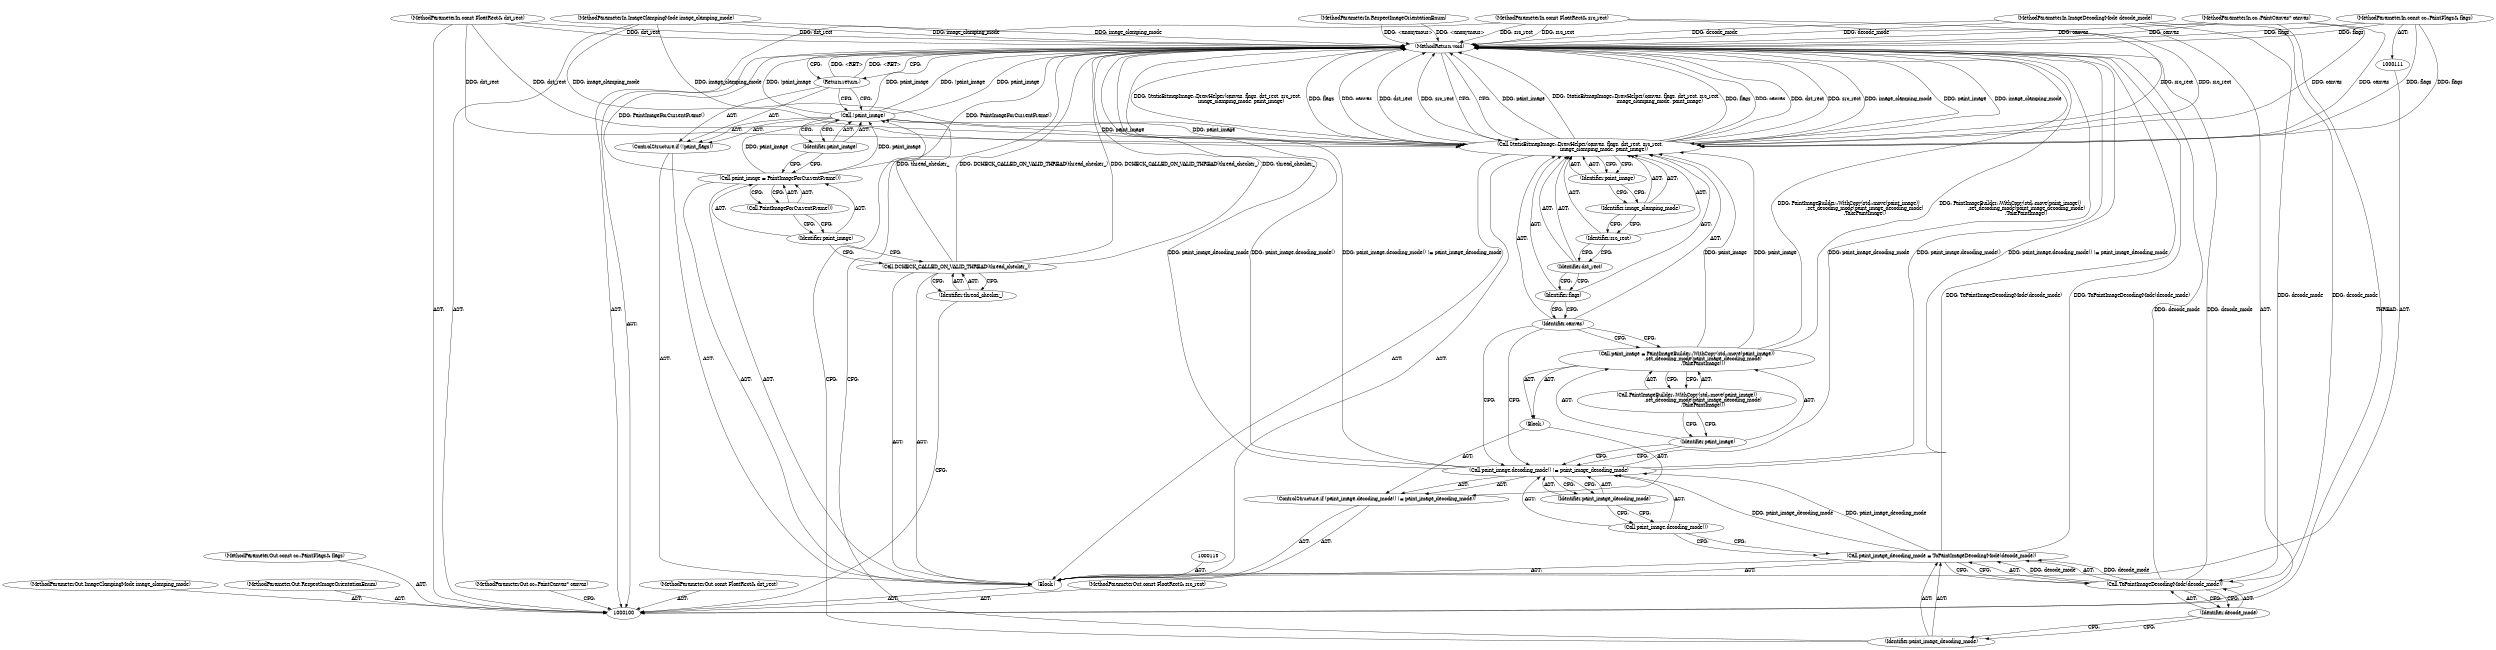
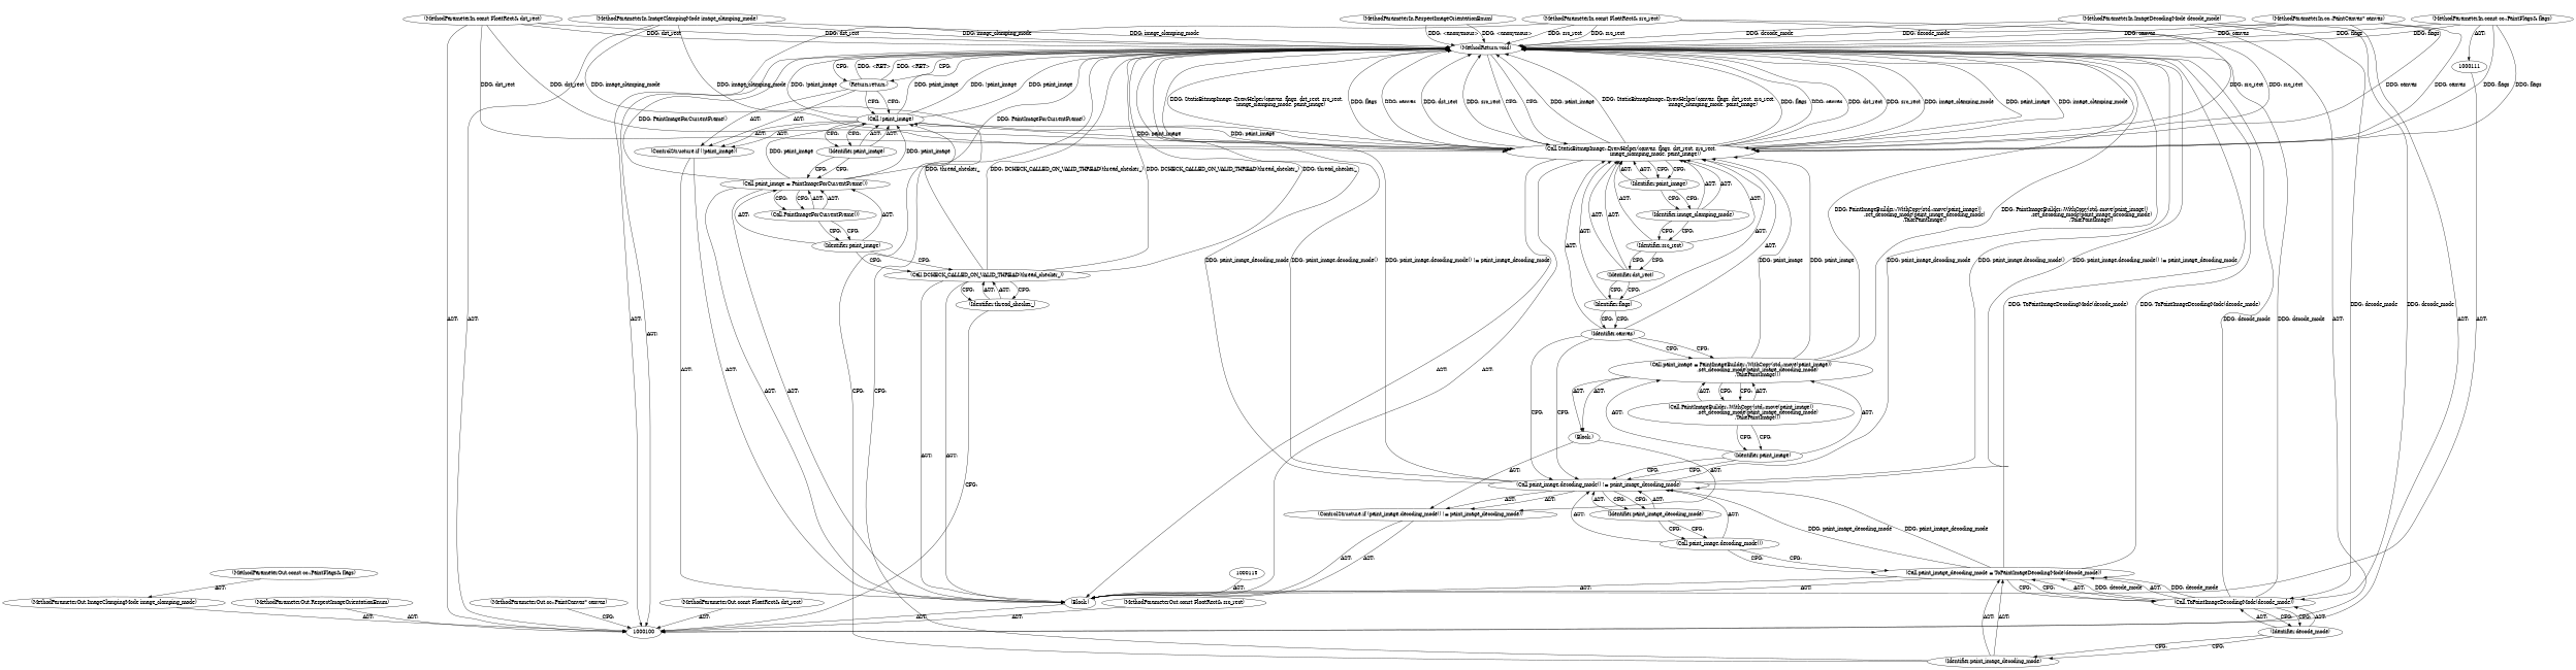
  digraph {
    n1 [label="(MethodReturn,void)"]
    n2 [label="(Return,return;)"]
    n3 [label="(Call,StaticBitmapImage::DrawHelper(canvas, flags, dst_rect, src_rect,\n                                image_clamping_mode, paint_image))"]
    1000100
-   n5 [label="(ControlStructure,if (!paint_flags))"]
+   n5 [label="(ControlStructure,if (!paint_image))"]
    n6 [label="(Call,!paint_image)"]
    n7 [label="(Block,)"]
    n8 [label="(Identifier,paint_image)"]
    n9 [label="(MethodParameterIn,cc::PaintCanvas* canvas)"]
    n10 [label="(MethodParameterOut,cc::PaintCanvas* canvas)"]
    n11 [label="(Identifier,paint_image)"]
    n12 [label="(Call,paint_image = PaintImageForCurrentFrame())"]
    n13 [label="(Call,PaintImageForCurrentFrame())"]
    n14 [label="(Call,ToPaintImageDecodingMode(decode_mode))"]
    n15 [label="(Identifier,decode_mode)"]
    n16 [label="(Call,paint_image_decoding_mode = ToPaintImageDecodingMode(decode_mode))"]
    n17 [label="(Identifier,paint_image_decoding_mode)"]
    n18 [label="(Call,paint_image.decoding_mode() != paint_image_decoding_mode)"]
    n19 [label="(ControlStructure,if (paint_image.decoding_mode() != paint_image_decoding_mode))"]
    n20 [label="(Identifier,paint_image_decoding_mode)"]
    n21 [label="(Call,paint_image.decoding_mode())"]
    n22 [label="(Block,)"]
    n23 [label="(Call,PaintImageBuilder::WithCopy(std::move(paint_image))\n                      .set_decoding_mode(paint_image_decoding_mode)\n                      .TakePaintImage())"]
    n24 [label="(Call,paint_image = PaintImageBuilder::WithCopy(std::move(paint_image))\n                      .set_decoding_mode(paint_image_decoding_mode)\n                      .TakePaintImage())"]
    n25 [label="(Identifier,paint_image)"]
    n26 [label="(Identifier,image_clamping_mode)"]
    n27 [label="(Identifier,canvas)"]
    n28 [label="(Identifier,flags)"]
    n29 [label="(Identifier,dst_rect)"]
    n30 [label="(Identifier,src_rect)"]
    n31 [label="(MethodParameterIn,const cc::PaintFlags& flags)"]
    1000111
    n33 [label="(MethodParameterOut,const cc::PaintFlags& flags)"]
    n34 [label="(MethodParameterIn,const FloatRect& dst_rect)"]
    n35 [label="(MethodParameterOut,const FloatRect& dst_rect)"]
    n36 [label="(MethodParameterIn,const FloatRect& src_rect)"]
    n37 [label="(MethodParameterOut,const FloatRect& src_rect)"]
    n38 [label="(MethodParameterIn,RespectImageOrientationEnum)"]
    n39 [label="(MethodParameterOut,RespectImageOrientationEnum)"]
    n40 [label="(MethodParameterIn,ImageClampingMode image_clamping_mode)"]
    n41 [label="(MethodParameterOut,ImageClampingMode image_clamping_mode)"]
    n42 [label="(MethodParameterIn,ImageDecodingMode decode_mode)"]
    n43 [label="(Call,DCHECK_CALLED_ON_VALID_THREAD(thread_checker_))"]
    n44 [label="(Identifier,thread_checker_)"]
    n45 [label="(Identifier,paint_image)"]
    1000119
    n1 -> n2 [label="CFG: "]
    n1 -> n2 [label="CFG: "]
    n1 -> n3 [label="CFG: "]
    n1 -> n3 [label="CFG: "]
    n1 -> 1000100 [label="AST: "]
    n2 -> n1 [label="DDG: <RET>"]
    n2 -> n1 [label="DDG: <RET>"]
    n2 -> n5 [label="AST: "]
    n2 -> n5 [label="AST: "]
    n2 -> n6 [label="CFG: "]
    n2 -> n6 [label="CFG: "]
    n3 -> n1 [label="DDG: paint_image"]
    n3 -> n1 [label="DDG: StaticBitmapImage::DrawHelper(canvas, flags, dst_rect, src_rect,\n                                image_clamping_mode, paint_image)"]
    n3 -> n1 [label="DDG: flags"]
    n3 -> n1 [label="DDG: canvas"]
    n3 -> n1 [label="DDG: dst_rect"]
    n3 -> n1 [label="DDG: src_rect"]
    n3 -> n1 [label="DDG: image_clamping_mode"]
    n3 -> n1 [label="DDG: paint_image"]
    n3 -> n1 [label="DDG: StaticBitmapImage::DrawHelper(canvas, flags, dst_rect, src_rect,\n                                image_clamping_mode, paint_image)"]
    n3 -> n1 [label="DDG: flags"]
    n3 -> n1 [label="DDG: canvas"]
    n3 -> n1 [label="DDG: dst_rect"]
    n3 -> n1 [label="DDG: src_rect"]
    n3 -> n1 [label="DDG: image_clamping_mode"]
    n3 -> n7 [label="AST: "]
    n3 -> n7 [label="AST: "]
    n3 -> n8 [label="CFG: "]
    n3 -> n8 [label="CFG: "]
    n5 -> n7 [label="AST: "]
    n5 -> n7 [label="AST: "]
    n6 -> n1 [label="DDG: paint_image"]
    n6 -> n1 [label="DDG: !paint_image"]
    n6 -> n1 [label="DDG: paint_image"]
    n6 -> n1 [label="DDG: !paint_image"]
    n6 -> n3 [label="DDG: paint_image"]
    n6 -> n3 [label="DDG: paint_image"]
    n6 -> n5 [label="AST: "]
    n6 -> n5 [label="AST: "]
    n6 -> n11 [label="CFG: "]
    n6 -> n11 [label="CFG: "]
    n7 -> 1000100 [label="AST: "]
    n8 -> n3 [label="AST: "]
    n8 -> n3 [label="AST: "]
    n8 -> n26 [label="CFG: "]
    n8 -> n26 [label="CFG: "]
    n9 -> n1 [label="DDG: canvas"]
    n9 -> n1 [label="DDG: canvas"]
    n9 -> n3 [label="DDG: canvas"]
    n9 -> n3 [label="DDG: canvas"]
-   n9 -> 1000100 [label="THREAD: "]
+   n9 -> 1000100 [label="AST: "]
    n10 -> 1000100 [label="CFG: "]
    n11 -> n6 [label="AST: "]
    n11 -> n6 [label="AST: "]
    n11 -> n12 [label="CFG: "]
    n11 -> n12 [label="CFG: "]
    n12 -> n1 [label="DDG: PaintImageForCurrentFrame()"]
    n12 -> n1 [label="DDG: PaintImageForCurrentFrame()"]
    n12 -> n6 [label="DDG: paint_image"]
    n12 -> n6 [label="DDG: paint_image"]
    n12 -> n7 [label="AST: "]
    n12 -> n7 [label="AST: "]
    n12 -> n13 [label="CFG: "]
    n12 -> n13 [label="CFG: "]
    n13 -> n12 [label="AST: "]
    n13 -> n12 [label="AST: "]
    n13 -> n45 [label="CFG: "]
    n13 -> n45 [label="CFG: "]
    n14 -> n1 [label="DDG: decode_mode"]
    n14 -> n1 [label="DDG: decode_mode"]
    n14 -> n15 [label="CFG: "]
    n14 -> n15 [label="CFG: "]
    n14 -> n16 [label="AST: "]
    n14 -> n16 [label="DDG: decode_mode"]
    n14 -> n16 [label="AST: "]
    n14 -> n16 [label="DDG: decode_mode"]
    n15 -> n14 [label="AST: "]
    n15 -> n14 [label="AST: "]
    n15 -> n17 [label="CFG: "]
    n15 -> n17 [label="CFG: "]
    n16 -> n1 [label="DDG: ToPaintImageDecodingMode(decode_mode)"]
    n16 -> n1 [label="DDG: ToPaintImageDecodingMode(decode_mode)"]
    n16 -> n7 [label="AST: "]
    n16 -> n7 [label="AST: "]
    n16 -> n14 [label="CFG: "]
    n16 -> n14 [label="CFG: "]
    n16 -> n18 [label="DDG: paint_image_decoding_mode"]
    n16 -> n18 [label="DDG: paint_image_decoding_mode"]
    n17 -> n6 [label="CFG: "]
    n17 -> n6 [label="CFG: "]
    n17 -> n16 [label="AST: "]
    n17 -> n16 [label="AST: "]
    n18 -> n1 [label="DDG: paint_image.decoding_mode()"]
    n18 -> n1 [label="DDG: paint_image.decoding_mode() != paint_image_decoding_mode"]
    n18 -> n1 [label="DDG: paint_image_decoding_mode"]
    n18 -> n1 [label="DDG: paint_image.decoding_mode()"]
    n18 -> n1 [label="DDG: paint_image.decoding_mode() != paint_image_decoding_mode"]
    n18 -> n1 [label="DDG: paint_image_decoding_mode"]
    n18 -> n19 [label="AST: "]
    n18 -> n19 [label="AST: "]
    n18 -> n20 [label="CFG: "]
    n18 -> n20 [label="CFG: "]
    n19 -> n7 [label="AST: "]
    n19 -> n7 [label="AST: "]
    n20 -> n18 [label="AST: "]
    n20 -> n18 [label="AST: "]
    n20 -> n21 [label="CFG: "]
    n20 -> n21 [label="CFG: "]
    n21 -> n16 [label="CFG: "]
    n21 -> n16 [label="CFG: "]
    n21 -> n18 [label="AST: "]
    n21 -> n18 [label="AST: "]
    n22 -> n19 [label="AST: "]
    n22 -> n19 [label="AST: "]
    n23 -> n24 [label="AST: "]
    n23 -> n24 [label="AST: "]
    n23 -> n25 [label="CFG: "]
    n23 -> n25 [label="CFG: "]
    n24 -> n1 [label="DDG: PaintImageBuilder::WithCopy(std::move(paint_image))\n                      .set_decoding_mode(paint_image_decoding_mode)\n                      .TakePaintImage()"]
    n24 -> n1 [label="DDG: PaintImageBuilder::WithCopy(std::move(paint_image))\n                      .set_decoding_mode(paint_image_decoding_mode)\n                      .TakePaintImage()"]
    n24 -> n3 [label="DDG: paint_image"]
    n24 -> n3 [label="DDG: paint_image"]
    n24 -> n22 [label="AST: "]
    n24 -> n22 [label="AST: "]
    n24 -> n23 [label="CFG: "]
    n24 -> n23 [label="CFG: "]
    n25 -> n18 [label="CFG: "]
    n25 -> n18 [label="CFG: "]
    n25 -> n24 [label="AST: "]
    n25 -> n24 [label="AST: "]
    n26 -> n3 [label="AST: "]
    n26 -> n3 [label="AST: "]
    n26 -> n30 [label="CFG: "]
    n26 -> n30 [label="CFG: "]
    n27 -> n3 [label="AST: "]
    n27 -> n3 [label="AST: "]
    n27 -> n18 [label="CFG: "]
    n27 -> n18 [label="CFG: "]
    n27 -> n24 [label="CFG: "]
    n27 -> n24 [label="CFG: "]
    n28 -> n3 [label="AST: "]
    n28 -> n3 [label="AST: "]
    n28 -> n27 [label="CFG: "]
    n28 -> n27 [label="CFG: "]
    n29 -> n3 [label="AST: "]
    n29 -> n3 [label="AST: "]
    n29 -> n28 [label="CFG: "]
    n29 -> n28 [label="CFG: "]
    n30 -> n3 [label="AST: "]
    n30 -> n3 [label="AST: "]
    n30 -> n29 [label="CFG: "]
    n30 -> n29 [label="CFG: "]
    n31 -> n1 [label="DDG: flags"]
    n31 -> n1 [label="DDG: flags"]
    n31 -> n3 [label="DDG: flags"]
    n31 -> n3 [label="DDG: flags"]
    n31 -> 1000111 [label="AST: "]
    1000111 -> n7 [label="AST: "]
-   n33 -> 1000100 [label="AST: "]
+   n33 -> n41 [label="AST: "]
    n34 -> n1 [label="DDG: dst_rect"]
    n34 -> n1 [label="DDG: dst_rect"]
    n34 -> n3 [label="DDG: dst_rect"]
    n34 -> n3 [label="DDG: dst_rect"]
    n34 -> 1000100 [label="AST: "]
    n35 -> 1000100 [label="AST: "]
    n36 -> n1 [label="DDG: src_rect"]
    n36 -> n1 [label="DDG: src_rect"]
    n36 -> n3 [label="DDG: src_rect"]
    n36 -> n3 [label="DDG: src_rect"]
    n36 -> 1000100 [label="AST: "]
    n37 -> 1000100 [label="AST: "]
    n38 -> n1 [label="DDG: <anonymous>"]
    n38 -> n1 [label="DDG: <anonymous>"]
    n39 -> 1000100 [label="AST: "]
    n40 -> n1 [label="DDG: image_clamping_mode"]
    n40 -> n1 [label="DDG: image_clamping_mode"]
    n40 -> n3 [label="DDG: image_clamping_mode"]
    n40 -> n3 [label="DDG: image_clamping_mode"]
    n40 -> 1000100 [label="AST: "]
    n41 -> 1000100 [label="AST: "]
    n42 -> n1 [label="DDG: decode_mode"]
    n42 -> n1 [label="DDG: decode_mode"]
    n42 -> 1000100 [label="AST: "]
    n42 -> n14 [label="DDG: decode_mode"]
    n42 -> n14 [label="DDG: decode_mode"]
    n43 -> n1 [label="DDG: thread_checker_"]
    n43 -> n1 [label="DDG: DCHECK_CALLED_ON_VALID_THREAD(thread_checker_)"]
    n43 -> n1 [label="DDG: thread_checker_"]
    n43 -> n1 [label="DDG: DCHECK_CALLED_ON_VALID_THREAD(thread_checker_)"]
    n43 -> n7 [label="AST: "]
    n43 -> n7 [label="AST: "]
    n43 -> n44 [label="CFG: "]
    n43 -> n44 [label="CFG: "]
    n44 -> 1000100 [label="CFG: "]
    n44 -> n43 [label="AST: "]
    n44 -> n43 [label="AST: "]
    n45 -> n12 [label="AST: "]
    n45 -> n12 [label="AST: "]
    n45 -> n43 [label="CFG: "]
    n45 -> n43 [label="CFG: "]
    1000119 -> n7 [label="AST: "]
  }
